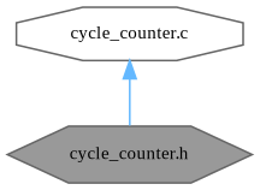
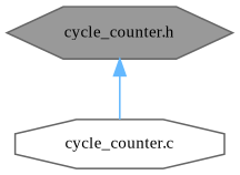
  digraph {
    fontname="Liberation Serif"
    node [fontname="Liberation Serif" fontsize=10 style=filled]
    n1 [color=gray40 fillcolor=grey60 fontcolor=black height=0.2 label="cycle_counter.h" shape=hexagon width=0.4]
    n2 [color=grey40 fillcolor=white height=0.2 label="cycle_counter.c" shape=octagon width=0.4]
-   n2 -> n1 [color=steelblue1 dir=back fontname="Liberation Serif" fontsize=10 labelfontname=FreeSans labelfontsize=10 style=solid]
+   n1 -> n2 [color=steelblue1 dir=back fontname="Liberation Serif" fontsize=10 labelfontname=FreeSans labelfontsize=10 style=solid]
  }
